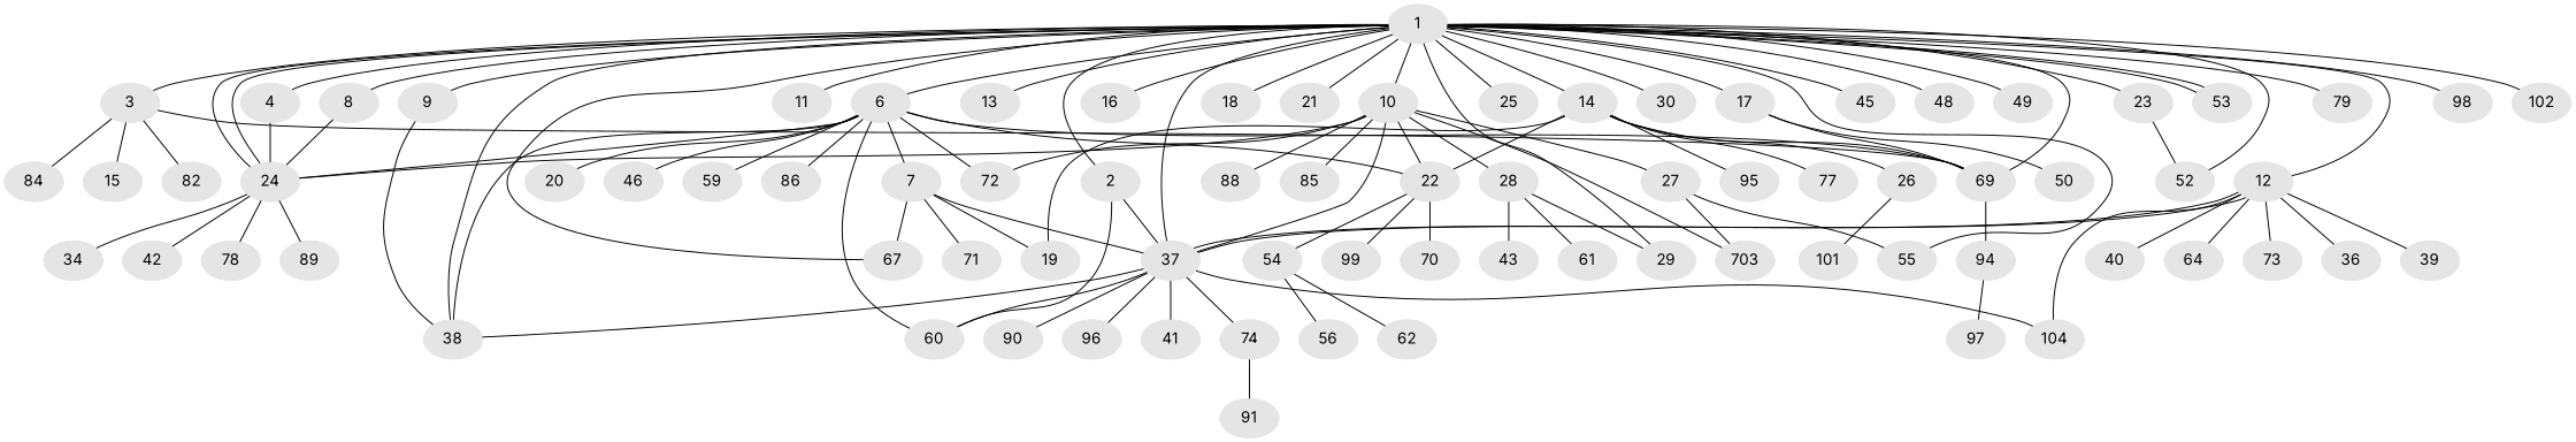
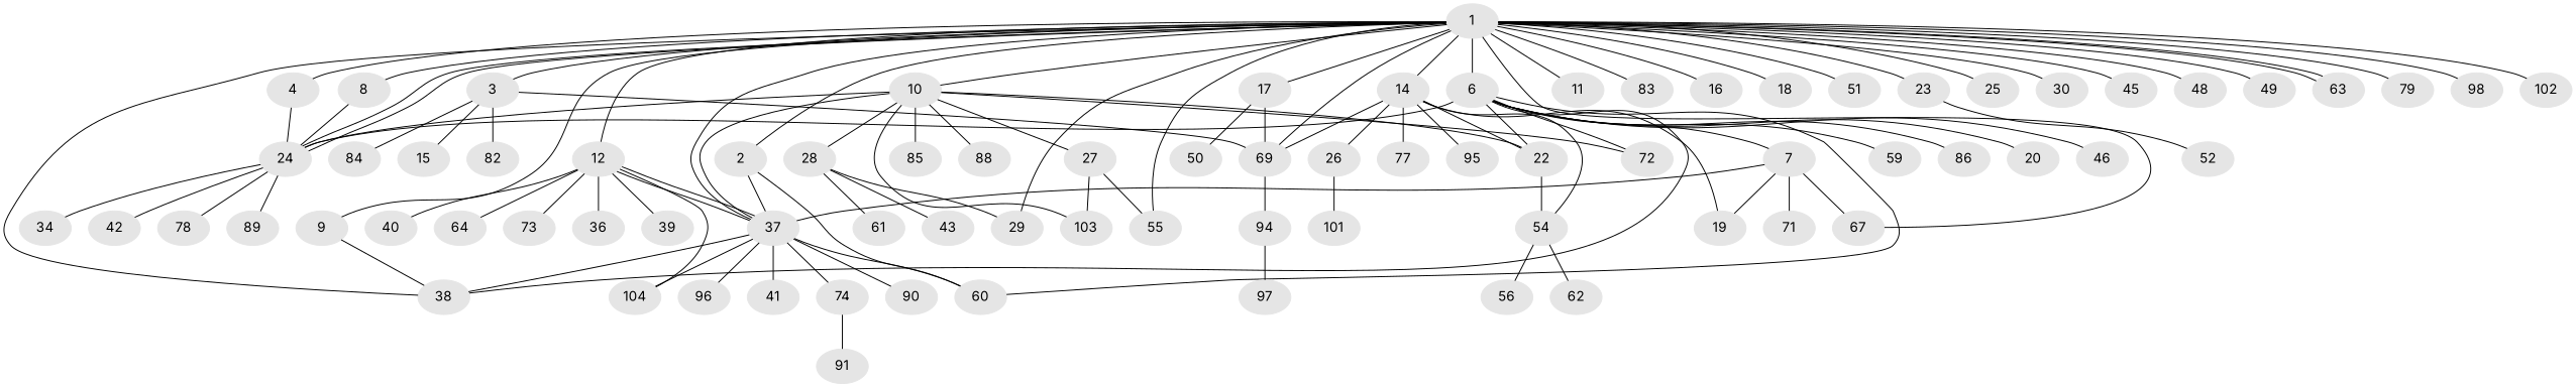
  graph {
    fontname=Inter
    node [color=gray90 fontname=Inter style=filled]
    edge [fontname=Inter]
    1 [super="+66"]
    2 [super="+31"]
    3 [super="+35"]
    4 [super="+5"]
    6 [super="+51"]
    8
    9
    10 [super="+53"]
    11
    12 [super="+32"]
-   13
+   13 [label=83]
    14 [super="+67"]
    16 [super="+57"]
    17 [super="+100"]
    18
-   21
+   21 [label=51]
    23
    24 [super="+65"]
    25
    29
    30
    37 [super="+47"]
    38 [super="+80"]
    45
    48 [super="+76"]
    49
    52
    55
-   63 [label=53]
+   63
    69
    79
    n32 [label=67]
    98
    102
    60 [super="+92"]
    15
    82
    84
    7 [super="+44"]
    20
    22 [super="+33"]
    46
    59
    72
    86
    27 [super="+68"]
    28 [super="+58"]
    85
    88
-   103 [label=703]
+   103
    36 [super="+81"]
    39
    40
    64
    73
    104
    19
    26 [super="+75"]
    54 [super="+95"]
    77
    n61 [label=95]
    50
    34
    42
    78
    89
    41
    74 [super="+83"]
    90
    96
    94
    71
-   70
-   99
    61
    43
    101
    56
    62
    91
    97
    1 -- 2
    1 -- 3
    1 -- 4
    1 -- 6 [weight=2]
    1 -- 8
    1 -- 9
    1 -- 10
    1 -- 11
    1 -- 12
    1 -- 13
    1 -- 14
    1 -- 16
    1 -- 17
    1 -- 18
    1 -- 21
    1 -- 23
    1 -- 24
    1 -- 24
    1 -- 25
    1 -- 29
    1 -- 30
    1 -- 37
    1 -- 38
    1 -- 45
    1 -- 48
    1 -- 49
-   1 -- 52
    1 -- 55
    1 -- 63
    1 -- 63
    1 -- 69
    1 -- 79
    1 -- n32
    1 -- 98
    1 -- 102
    2 -- 37
    2 -- 60
    3 -- 69
    3 -- 15
    3 -- 82
    3 -- 84
    4 -- 24
    6 -- 24
    6 -- 38
-   6 -- 69
    6 -- 60
    6 -- 7
    6 -- 20
    6 -- 22
    6 -- 46
    6 -- 59
    6 -- 72
    6 -- 86
    8 -- 24
    9 -- 38
    10 -- 24
    10 -- 37
    10 -- 22
    10 -- 72
    10 -- 27
    10 -- 28
    10 -- 85 [weight=2]
    10 -- 88
    10 -- 103
    12 -- 37
    12 -- 37
    12 -- 36
    12 -- 39
    12 -- 40
    12 -- 64
    12 -- 73
    12 -- 104
    14 -- 69
    14 -- 22
    14 -- 19
    14 -- 26
+   14 -- 54
    14 -- 77
    14 -- n61
    17 -- 69
    17 -- 50
    23 -- 52
    24 -- 34
    24 -- 42
    24 -- 78
    24 -- 89
    37 -- 38
    37 -- 60
    37 -- 104
    37 -- 41
    37 -- 74
    37 -- 90
    37 -- 96
    69 -- 94
    7 -- 37
    7 -- n32
    7 -- 19
    7 -- 71
    22 -- 54 [weight=2]
-   22 -- 70
-   22 -- 99
    27 -- 55
    27 -- 103
    28 -- 29
    28 -- 61
    28 -- 43
    26 -- 101
    54 -- 56
    54 -- 62
    74 -- 91
    94 -- 97
  }
